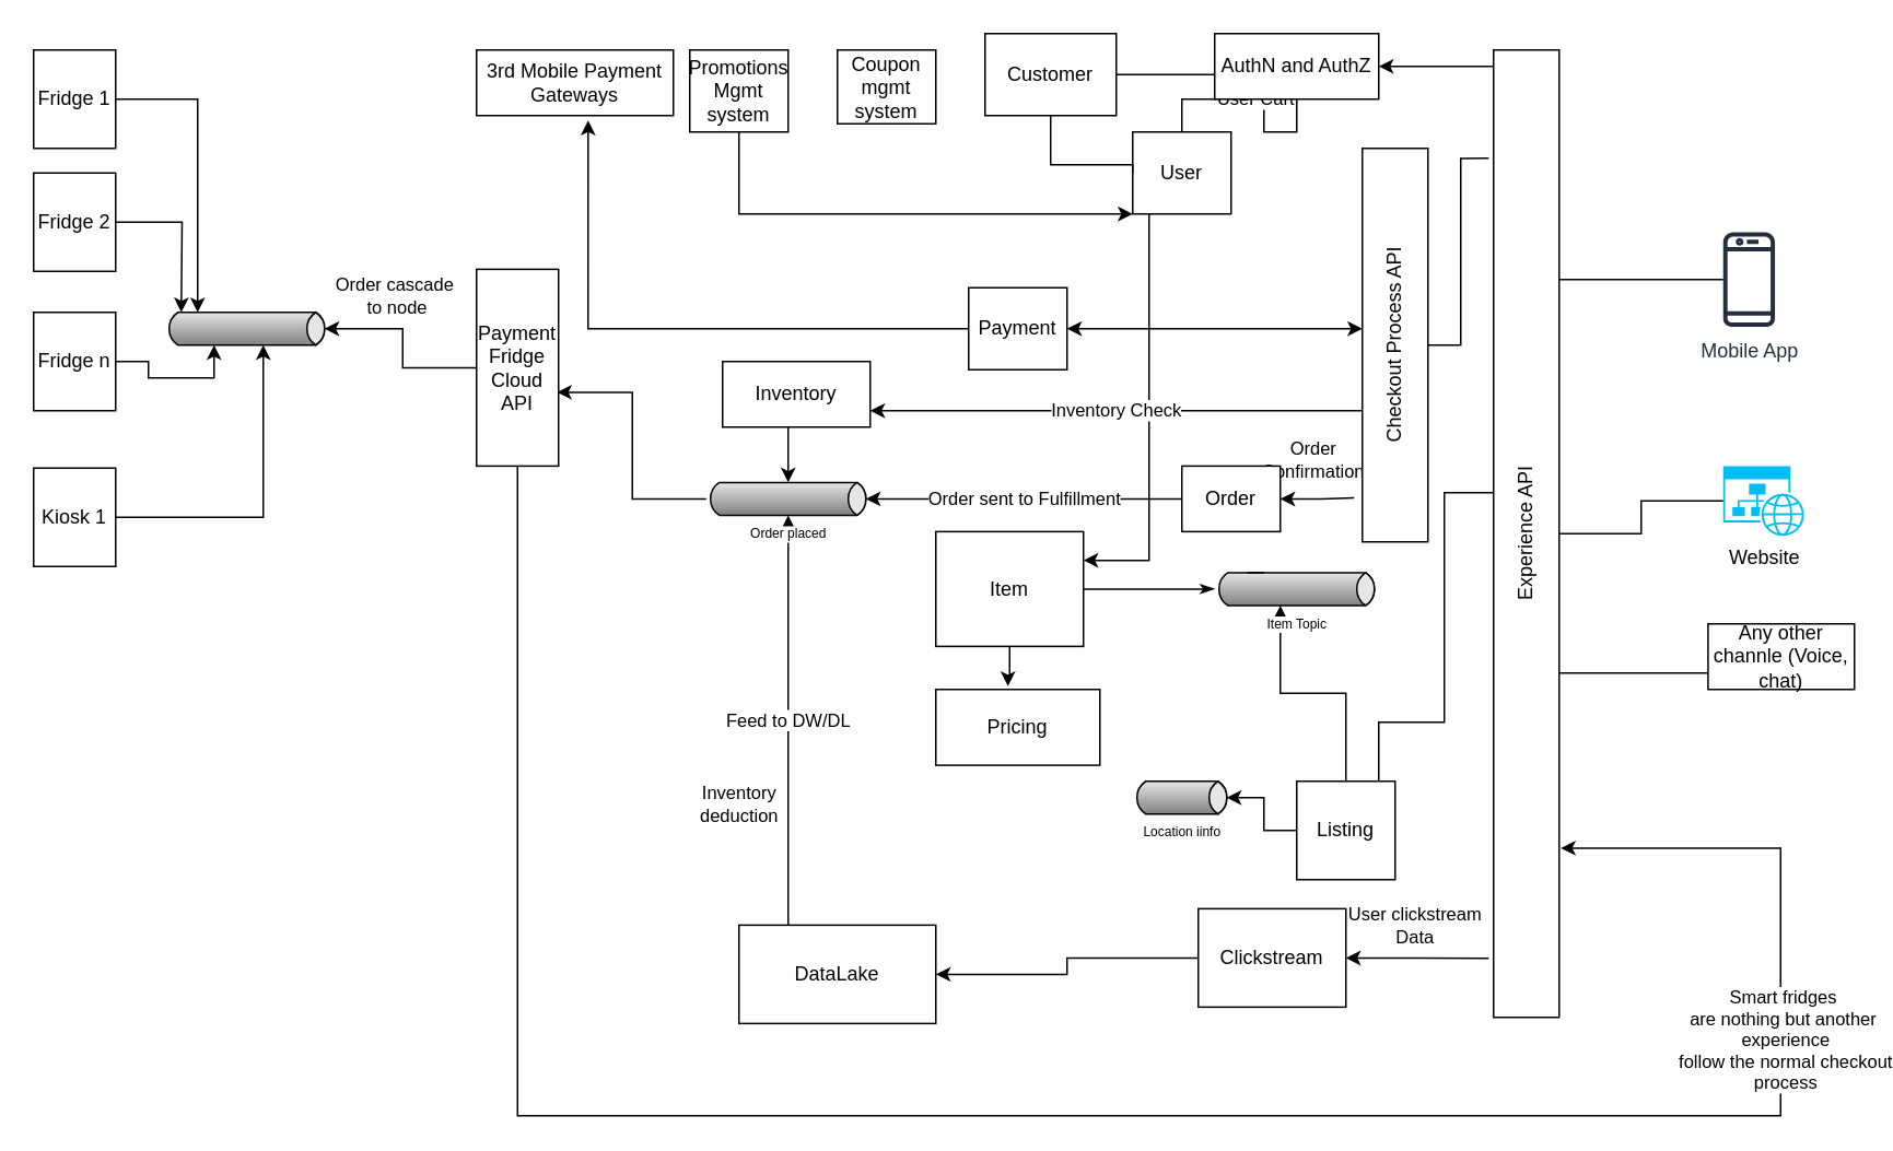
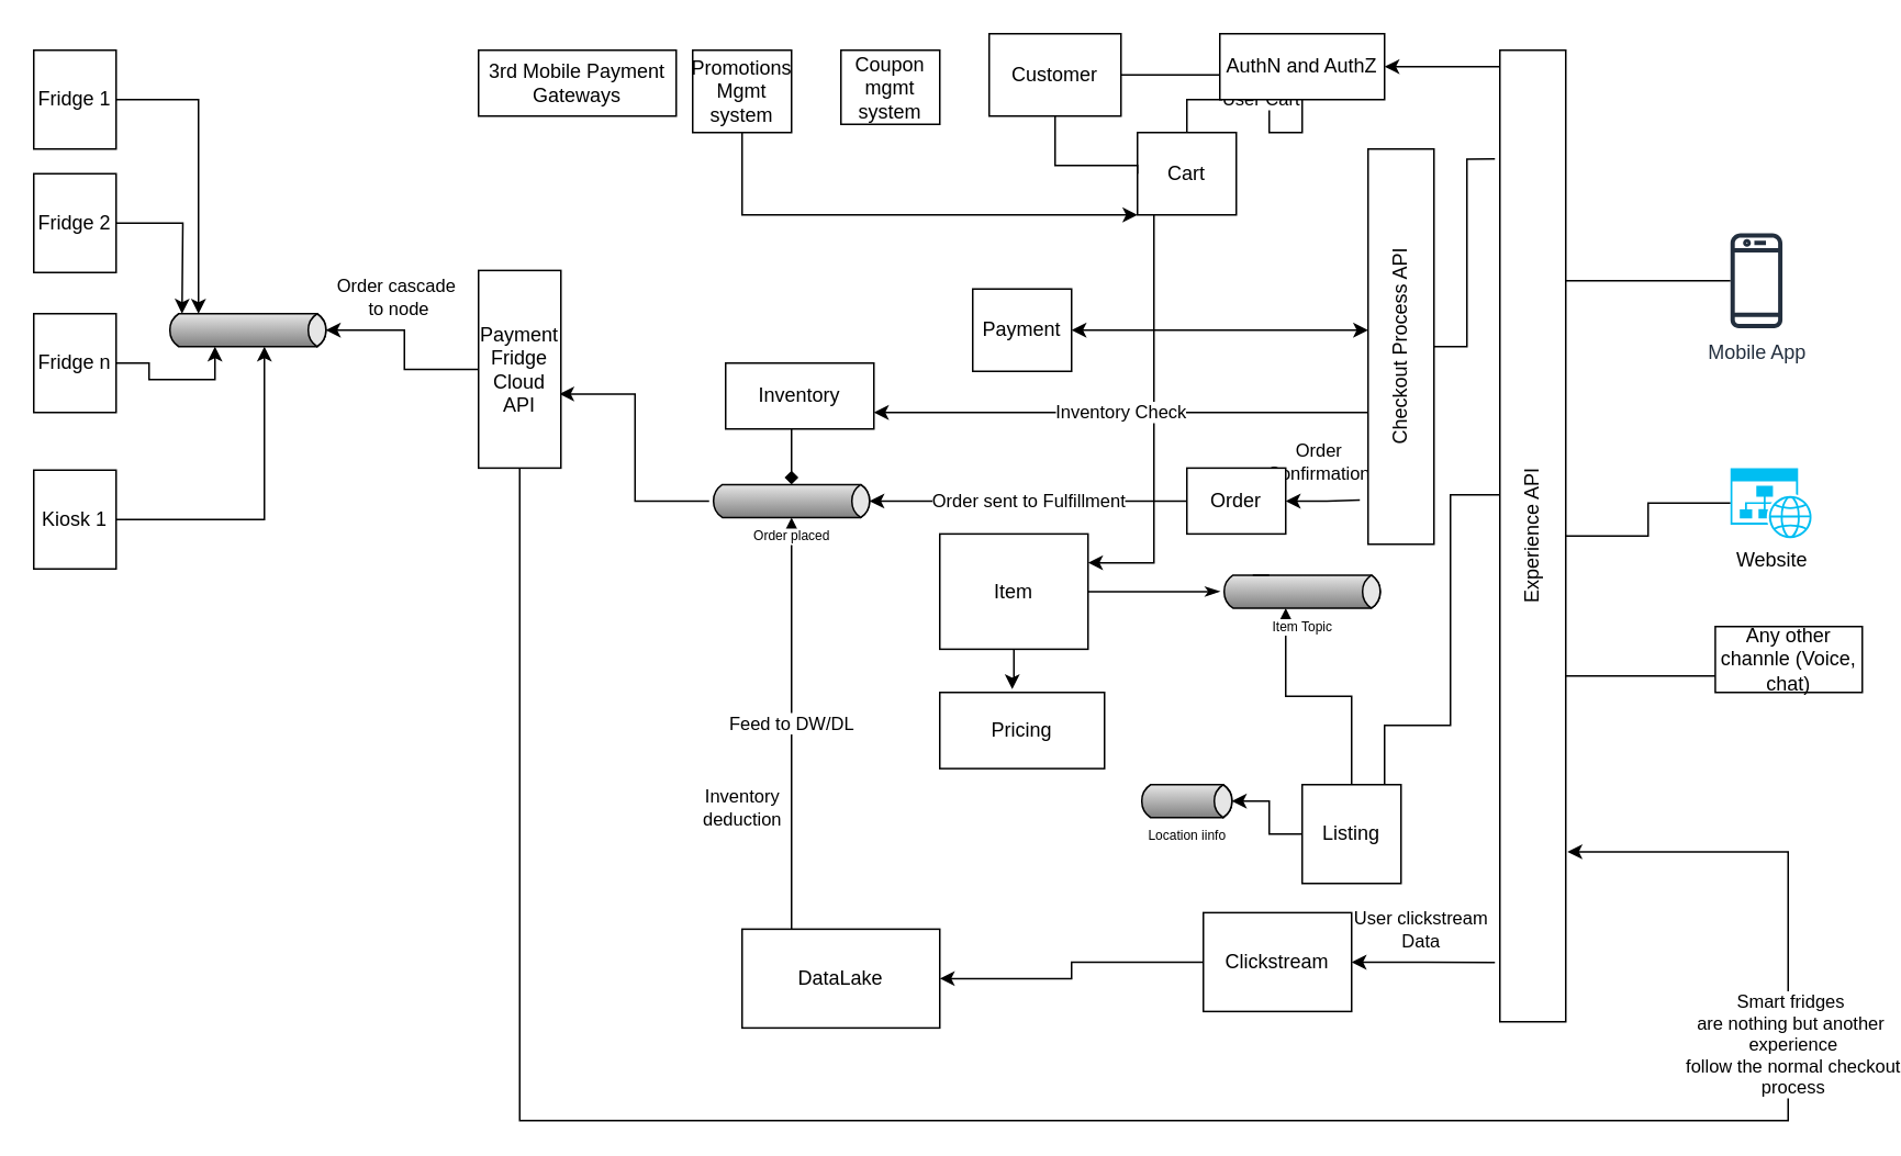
  <mxCell id="0" />
  <mxCell id="1" parent="0" />
  <mxCell id="2" style="edgeStyle=orthogonalEdgeStyle;rounded=0;orthogonalLoop=1;jettySize=auto;html=1;endArrow=none;endFill=0;" parent="1" source="6" target="7" edge="1"><mxGeometry relative="1" as="geometry"><Array as="points"><mxPoint x="1030" y="170" /><mxPoint x="1030" y="170" /></Array></mxGeometry></mxCell>
  <mxCell id="3" style="edgeStyle=orthogonalEdgeStyle;rounded=0;orthogonalLoop=1;jettySize=auto;html=1;entryX=0;entryY=0.5;entryDx=0;entryDy=0;entryPerimeter=0;endArrow=none;endFill=0;" parent="1" source="6" target="8" edge="1"><mxGeometry relative="1" as="geometry" /></mxCell>
  <mxCell id="4" style="edgeStyle=orthogonalEdgeStyle;rounded=0;orthogonalLoop=1;jettySize=auto;html=1;entryX=0;entryY=0.75;entryDx=0;entryDy=0;endArrow=none;endFill=0;" parent="1" source="6" target="9" edge="1"><mxGeometry relative="1" as="geometry"><Array as="points"><mxPoint x="990" y="410" /><mxPoint x="990" y="410" /></Array></mxGeometry></mxCell>
  <mxCell id="5" style="edgeStyle=orthogonalEdgeStyle;rounded=0;orthogonalLoop=1;jettySize=auto;html=1;entryX=1;entryY=0.5;entryDx=0;entryDy=0;endArrow=classic;endFill=1;" parent="1" source="6" target="29" edge="1"><mxGeometry relative="1" as="geometry"><Array as="points"><mxPoint x="900" y="40" /><mxPoint x="900" y="40" /></Array></mxGeometry></mxCell>
  <mxCell id="6" value="Experience API" style="rounded=0;whiteSpace=wrap;html=1;horizontal=0;" parent="1" vertex="1"><mxGeometry x="910" y="30" width="40" height="590" as="geometry" /></mxCell>
  <mxCell id="7" value="Mobile App" style="outlineConnect=0;fontColor=#232F3E;gradientColor=none;fillColor=#232F3E;strokeColor=none;dashed=0;verticalLabelPosition=bottom;verticalAlign=top;align=center;html=1;fontSize=12;fontStyle=0;aspect=fixed;pointerEvents=1;shape=mxgraph.aws4.mobile_client;" parent="1" vertex="1"><mxGeometry x="1050" y="140" width="31.54" height="60" as="geometry" /></mxCell>
  <mxCell id="8" value="Website" style="verticalLabelPosition=bottom;html=1;verticalAlign=top;align=center;strokeColor=none;fillColor=#00BEF2;shape=mxgraph.azure.website_generic;pointerEvents=1;" parent="1" vertex="1"><mxGeometry x="1050" y="283.75" width="50" height="42.5" as="geometry" /></mxCell>
  <mxCell id="9" value="Any other channle (Voice, chat)" style="rounded=0;whiteSpace=wrap;html=1;" parent="1" vertex="1"><mxGeometry x="1040.77" y="380" width="89.23" height="40" as="geometry" /></mxCell>
  <mxCell id="10" value="User Cart" style="edgeStyle=orthogonalEdgeStyle;rounded=0;orthogonalLoop=1;jettySize=auto;html=1;endArrow=none;endFill=0;" parent="1" source="12" target="29" edge="1"><mxGeometry relative="1" as="geometry"><mxPoint x="810" y="105" as="targetPoint" /></mxGeometry></mxCell>
  <mxCell id="11" style="edgeStyle=orthogonalEdgeStyle;rounded=0;orthogonalLoop=1;jettySize=auto;html=1;entryX=1;entryY=0.25;entryDx=0;entryDy=0;startArrow=none;startFill=0;endArrow=classic;endFill=1;" parent="1" source="12" target="21" edge="1"><mxGeometry relative="1" as="geometry"><Array as="points"><mxPoint x="700" y="341" /></Array></mxGeometry></mxCell>
- <mxCell id="12" value="User" style="rounded=0;whiteSpace=wrap;html=1;" parent="1" vertex="1"><mxGeometry x="690" y="80" width="60" height="50" as="geometry" /></mxCell>
+ <mxCell id="12" value="Cart" style="rounded=0;whiteSpace=wrap;html=1;" parent="1" vertex="1"><mxGeometry x="690" y="80" width="60" height="50" as="geometry" /></mxCell>
  <mxCell id="13" value="Order sent to Fulfillment" style="edgeStyle=orthogonalEdgeStyle;rounded=0;orthogonalLoop=1;jettySize=auto;html=1;entryX=1;entryY=0.5;entryDx=-2.7;entryDy=0;entryPerimeter=0;endArrow=classic;endFill=1;" parent="1" source="15" target="35" edge="1"><mxGeometry relative="1" as="geometry" /></mxCell>
  <mxCell id="14" value="Order&lt;br&gt;Confirmation" style="edgeStyle=orthogonalEdgeStyle;rounded=0;orthogonalLoop=1;jettySize=auto;html=1;entryX=0.888;entryY=1.125;entryDx=0;entryDy=0;entryPerimeter=0;startArrow=classic;startFill=1;endArrow=none;endFill=0;" parent="1" source="15" target="18" edge="1"><mxGeometry x="0.125" y="24" relative="1" as="geometry"><mxPoint x="-5" y="1" as="offset" /></mxGeometry></mxCell>
  <mxCell id="15" value="Order" style="rounded=0;whiteSpace=wrap;html=1;" parent="1" vertex="1"><mxGeometry x="720" y="283.75" width="60" height="40" as="geometry" /></mxCell>
  <mxCell id="16" style="edgeStyle=orthogonalEdgeStyle;rounded=0;orthogonalLoop=1;jettySize=auto;html=1;entryX=-0.075;entryY=0.112;entryDx=0;entryDy=0;entryPerimeter=0;endArrow=none;endFill=0;" parent="1" source="18" target="6" edge="1"><mxGeometry relative="1" as="geometry" /></mxCell>
  <mxCell id="17" value="Inventory Check" style="edgeStyle=orthogonalEdgeStyle;rounded=0;orthogonalLoop=1;jettySize=auto;html=1;entryX=1;entryY=0.75;entryDx=0;entryDy=0;startArrow=none;startFill=0;endArrow=classic;endFill=1;" parent="1" source="18" target="59" edge="1"><mxGeometry relative="1" as="geometry"><Array as="points"><mxPoint x="760" y="250" /><mxPoint x="760" y="250" /></Array></mxGeometry></mxCell>
  <mxCell id="18" value="Checkout Process API" style="rounded=0;whiteSpace=wrap;html=1;direction=south;horizontal=0;" parent="1" vertex="1"><mxGeometry x="830" y="90" width="40" height="240" as="geometry" /></mxCell>
  <mxCell id="19" style="edgeStyle=orthogonalEdgeStyle;rounded=0;orthogonalLoop=1;jettySize=auto;html=1;endArrow=classicThin;endFill=1;" parent="1" source="21" edge="1"><mxGeometry relative="1" as="geometry"><mxPoint x="740" y="358.75" as="targetPoint" /></mxGeometry></mxCell>
  <mxCell id="20" style="edgeStyle=orthogonalEdgeStyle;rounded=0;orthogonalLoop=1;jettySize=auto;html=1;entryX=0.44;entryY=-0.043;entryDx=0;entryDy=0;entryPerimeter=0;startArrow=none;startFill=0;endArrow=classic;endFill=1;" parent="1" source="21" target="62" edge="1"><mxGeometry relative="1" as="geometry" /></mxCell>
  <mxCell id="21" value="Item" style="rounded=0;whiteSpace=wrap;html=1;" parent="1" vertex="1"><mxGeometry x="570" y="323.75" width="90" height="70" as="geometry" /></mxCell>
  <mxCell id="22" style="edgeStyle=orthogonalEdgeStyle;rounded=0;orthogonalLoop=1;jettySize=auto;html=1;entryX=0;entryY=0.25;entryDx=0;entryDy=0;endArrow=none;endFill=0;" parent="1" source="24" target="29" edge="1"><mxGeometry relative="1" as="geometry"><Array as="points"><mxPoint x="750" y="45" /></Array></mxGeometry></mxCell>
  <mxCell id="23" style="edgeStyle=orthogonalEdgeStyle;rounded=0;orthogonalLoop=1;jettySize=auto;html=1;entryX=0;entryY=0.5;entryDx=0;entryDy=0;endArrow=none;endFill=0;" parent="1" source="24" target="12" edge="1"><mxGeometry relative="1" as="geometry"><Array as="points"><mxPoint x="640" y="100" /><mxPoint x="690" y="100" /></Array></mxGeometry></mxCell>
  <mxCell id="24" value="Customer" style="rounded=0;whiteSpace=wrap;html=1;" parent="1" vertex="1"><mxGeometry x="600" y="20" width="80" height="50" as="geometry" /></mxCell>
  <mxCell id="25" style="edgeStyle=orthogonalEdgeStyle;rounded=0;orthogonalLoop=1;jettySize=auto;html=1;endArrow=none;endFill=0;" parent="1" source="28" edge="1"><mxGeometry relative="1" as="geometry"><mxPoint x="910" y="300" as="targetPoint" /><Array as="points"><mxPoint x="840" y="440" /><mxPoint x="880" y="440" /><mxPoint x="880" y="300" /></Array></mxGeometry></mxCell>
  <mxCell id="26" style="edgeStyle=orthogonalEdgeStyle;rounded=0;orthogonalLoop=1;jettySize=auto;html=1;entryX=0;entryY=1;entryDx=40;entryDy=0;entryPerimeter=0;endArrow=classic;endFill=1;" parent="1" source="28" target="30" edge="1"><mxGeometry relative="1" as="geometry" /></mxCell>
  <mxCell id="27" style="edgeStyle=orthogonalEdgeStyle;rounded=0;orthogonalLoop=1;jettySize=auto;html=1;entryX=1;entryY=0.5;entryDx=-2.7;entryDy=0;entryPerimeter=0;endArrow=classic;endFill=1;" parent="1" source="28" target="32" edge="1"><mxGeometry relative="1" as="geometry" /></mxCell>
  <mxCell id="28" value="Listing" style="rounded=0;whiteSpace=wrap;html=1;" parent="1" vertex="1"><mxGeometry x="790" y="476" width="60" height="60" as="geometry" /></mxCell>
  <mxCell id="29" value="AuthN and AuthZ" style="rounded=0;whiteSpace=wrap;html=1;" parent="1" vertex="1"><mxGeometry x="740" y="20" width="100" height="40" as="geometry" /></mxCell>
  <mxCell id="30" value="Item Topic" style="strokeWidth=1;outlineConnect=0;dashed=0;align=center;html=1;fontSize=8;shape=mxgraph.eip.messageChannel;verticalLabelPosition=bottom;labelBackgroundColor=#ffffff;verticalAlign=top;" parent="1" vertex="1"><mxGeometry x="740" y="348.75" width="100" height="20" as="geometry" /></mxCell>
  <mxCell id="31" style="edgeStyle=orthogonalEdgeStyle;rounded=0;orthogonalLoop=1;jettySize=auto;html=1;exitX=0;exitY=0;exitDx=30;exitDy=0;exitPerimeter=0;entryX=0;entryY=0;entryDx=20;entryDy=0;entryPerimeter=0;endArrow=none;endFill=0;" parent="1" source="30" target="30" edge="1"><mxGeometry relative="1" as="geometry" /></mxCell>
  <mxCell id="32" value="Location iinfo" style="strokeWidth=1;outlineConnect=0;dashed=0;align=center;html=1;fontSize=8;shape=mxgraph.eip.messageChannel;verticalLabelPosition=bottom;labelBackgroundColor=#ffffff;verticalAlign=top;" parent="1" vertex="1"><mxGeometry x="690" y="476" width="60" height="20" as="geometry" /></mxCell>
  <mxCell id="33" style="edgeStyle=orthogonalEdgeStyle;rounded=0;orthogonalLoop=1;jettySize=auto;html=1;entryX=0.98;entryY=0.625;entryDx=0;entryDy=0;entryPerimeter=0;endArrow=classic;endFill=1;" parent="1" source="35" target="43" edge="1"><mxGeometry relative="1" as="geometry" /></mxCell>
  <mxCell id="34" value="Feed to DW/DL" style="edgeStyle=orthogonalEdgeStyle;rounded=0;orthogonalLoop=1;jettySize=auto;html=1;entryX=0.25;entryY=0;entryDx=0;entryDy=0;endArrow=none;endFill=0;startArrow=classic;startFill=1;" parent="1" source="35" target="53" edge="1"><mxGeometry relative="1" as="geometry" /></mxCell>
  <mxCell id="35" value="Order placed" style="strokeWidth=1;outlineConnect=0;dashed=0;align=center;html=1;fontSize=8;shape=mxgraph.eip.messageChannel;verticalLabelPosition=bottom;labelBackgroundColor=#ffffff;verticalAlign=top;" parent="1" vertex="1"><mxGeometry x="430" y="293.75" width="100" height="20" as="geometry" /></mxCell>
  <mxCell id="36" style="edgeStyle=orthogonalEdgeStyle;rounded=0;orthogonalLoop=1;jettySize=auto;html=1;endArrow=classic;endFill=1;startArrow=classic;startFill=1;" parent="1" source="38" target="18" edge="1"><mxGeometry relative="1" as="geometry"><Array as="points"><mxPoint x="770" y="200" /><mxPoint x="770" y="200" /></Array></mxGeometry></mxCell>
- <mxCell id="37" style="edgeStyle=orthogonalEdgeStyle;rounded=0;orthogonalLoop=1;jettySize=auto;html=1;entryX=0.567;entryY=1.075;entryDx=0;entryDy=0;entryPerimeter=0;startArrow=none;startFill=0;endArrow=classic;endFill=1;" parent="1" source="38" target="60" edge="1"><mxGeometry relative="1" as="geometry" /></mxCell>
  <mxCell id="38" value="Payment" style="rounded=0;whiteSpace=wrap;html=1;" parent="1" vertex="1"><mxGeometry x="590" y="175" width="60" height="50" as="geometry" /></mxCell>
  <mxCell id="39" value="Order cascade&lt;br&gt;&amp;nbsp;to node" style="edgeStyle=orthogonalEdgeStyle;rounded=0;orthogonalLoop=1;jettySize=auto;html=1;entryX=1;entryY=0.5;entryDx=-2.7;entryDy=0;entryPerimeter=0;endArrow=classic;endFill=1;" parent="1" source="43" target="52" edge="1"><mxGeometry x="0.267" y="-20" relative="1" as="geometry"><mxPoint as="offset" /></mxGeometry></mxCell>
  <mxCell id="40" style="edgeStyle=orthogonalEdgeStyle;rounded=0;orthogonalLoop=1;jettySize=auto;html=1;entryX=1.025;entryY=0.825;entryDx=0;entryDy=0;startArrow=none;startFill=0;endArrow=classic;endFill=1;entryPerimeter=0;" parent="1" source="43" target="6" edge="1"><mxGeometry relative="1" as="geometry"><Array as="points"><mxPoint x="315" y="680" /><mxPoint x="1085" y="680" /><mxPoint x="1085" y="517" /></Array></mxGeometry></mxCell>
  <mxCell id="41" value="&lt;span style=&quot;color: rgba(0 , 0 , 0 , 0) ; font-family: monospace ; font-size: 0px ; background-color: rgb(248 , 249 , 250)&quot;&gt;%3CmxGraphModel%3E%3Croot%3E%3CmxCell%20id%3D%220%22%2F%3E%3CmxCell%20id%3D%221%22%20parent%3D%220%22%2F%3E%3CmxCell%20id%3D%222%22%20value%3D%22%22%20style%3D%22rounded%3D0%3BwhiteSpace%3Dwrap%3Bhtml%3D1%3B%22%20vertex%3D%221%22%20parent%3D%221%22%3E%3CmxGeometry%20x%3D%22560%22%20y%3D%22350%22%20width%3D%22120%22%20height%3D%2260%22%20as%3D%22geometry%22%2F%3E%3C%2FmxCell%3E%3C%2Froot%3E%3C%2FmxGraphModel%3E&lt;/span&gt;&lt;span style=&quot;color: rgba(0 , 0 , 0 , 0) ; font-family: monospace ; font-size: 0px ; background-color: rgb(248 , 249 , 250)&quot;&gt;%3CmxGraphModel%3E%3Croot%3E%3CmxCell%20id%3D%220%22%2F%3E%3CmxCell%20id%3D%221%22%20parent%3D%220%22%2F%3E%3CmxCell%20id%3D%222%22%20value%3D%22%22%20style%3D%22rounded%3D0%3BwhiteSpace%3Dwrap%3Bhtml%3D1%3B%22%20vertex%3D%221%22%20parent%3D%221%22%3E%3CmxGeometry%20x%3D%22560%22%20y%3D%22350%22%20width%3D%22120%22%20height%3D%2260%22%20as%3D%22geometry%22%2F%3E%3C%2FmxCell%3E%3C%2Froot%3E%3C%2FmxGraphModel%3E&lt;/span&gt;" style="edgeLabel;html=1;align=center;verticalAlign=middle;resizable=0;points=[];" parent="40" vertex="1" connectable="0"><mxGeometry x="0.688" y="-2" relative="1" as="geometry"><mxPoint as="offset" /></mxGeometry></mxCell>
  <mxCell id="42" value="Smart fridges&amp;nbsp;&lt;br&gt;are nothing but another&amp;nbsp;&lt;br&gt;experience&lt;br&gt;follow the normal checkout&lt;br&gt;process" style="edgeLabel;html=1;align=center;verticalAlign=middle;resizable=0;points=[];" parent="40" vertex="1" connectable="0"><mxGeometry x="0.658" y="-2" relative="1" as="geometry"><mxPoint as="offset" /></mxGeometry></mxCell>
  <mxCell id="43" value="Payment Fridge Cloud API" style="rounded=0;whiteSpace=wrap;html=1;" parent="1" vertex="1"><mxGeometry x="290" y="163.75" width="50" height="120" as="geometry" /></mxCell>
  <mxCell id="44" style="edgeStyle=orthogonalEdgeStyle;rounded=0;orthogonalLoop=1;jettySize=auto;html=1;entryX=0;entryY=0;entryDx=20;entryDy=0;entryPerimeter=0;endArrow=classic;endFill=1;" parent="1" source="45" target="52" edge="1"><mxGeometry relative="1" as="geometry" /></mxCell>
  <mxCell id="45" value="Fridge 1" style="rounded=0;whiteSpace=wrap;html=1;" parent="1" vertex="1"><mxGeometry x="20" y="30" width="50" height="60" as="geometry" /></mxCell>
  <mxCell id="46" style="edgeStyle=orthogonalEdgeStyle;rounded=0;orthogonalLoop=1;jettySize=auto;html=1;endArrow=classic;endFill=1;" parent="1" source="47" edge="1"><mxGeometry relative="1" as="geometry"><mxPoint x="110" y="190" as="targetPoint" /></mxGeometry></mxCell>
  <mxCell id="47" value="Fridge 2" style="rounded=0;whiteSpace=wrap;html=1;" parent="1" vertex="1"><mxGeometry x="20" y="105" width="50" height="60" as="geometry" /></mxCell>
  <mxCell id="48" style="edgeStyle=orthogonalEdgeStyle;rounded=0;orthogonalLoop=1;jettySize=auto;html=1;entryX=0;entryY=1;entryDx=30;entryDy=0;entryPerimeter=0;endArrow=classic;endFill=1;" parent="1" source="49" target="52" edge="1"><mxGeometry relative="1" as="geometry" /></mxCell>
  <mxCell id="49" value="Fridge n" style="rounded=0;whiteSpace=wrap;html=1;" parent="1" vertex="1"><mxGeometry x="20" y="190" width="50" height="60" as="geometry" /></mxCell>
  <mxCell id="50" style="edgeStyle=orthogonalEdgeStyle;rounded=0;orthogonalLoop=1;jettySize=auto;html=1;entryX=0;entryY=1;entryDx=60;entryDy=0;entryPerimeter=0;endArrow=classic;endFill=1;" parent="1" source="51" target="52" edge="1"><mxGeometry relative="1" as="geometry" /></mxCell>
  <mxCell id="51" value="Kiosk 1" style="rounded=0;whiteSpace=wrap;html=1;" parent="1" vertex="1"><mxGeometry x="20" y="285" width="50" height="60" as="geometry" /></mxCell>
  <mxCell id="52" value="" style="strokeWidth=1;outlineConnect=0;dashed=0;align=center;html=1;fontSize=8;shape=mxgraph.eip.messageChannel;verticalLabelPosition=bottom;labelBackgroundColor=#ffffff;verticalAlign=top;" parent="1" vertex="1"><mxGeometry x="100" y="190" width="100" height="20" as="geometry" /></mxCell>
  <mxCell id="53" value="DataLake" style="rounded=0;whiteSpace=wrap;html=1;" parent="1" vertex="1"><mxGeometry x="450" y="563.75" width="120" height="60" as="geometry" /></mxCell>
  <mxCell id="54" style="edgeStyle=orthogonalEdgeStyle;rounded=0;orthogonalLoop=1;jettySize=auto;html=1;entryX=1;entryY=0.5;entryDx=0;entryDy=0;endArrow=classic;endFill=1;" parent="1" source="57" target="53" edge="1"><mxGeometry relative="1" as="geometry" /></mxCell>
  <mxCell id="55" style="edgeStyle=orthogonalEdgeStyle;rounded=0;orthogonalLoop=1;jettySize=auto;html=1;entryX=-0.075;entryY=0.939;entryDx=0;entryDy=0;entryPerimeter=0;startArrow=classic;startFill=1;endArrow=none;endFill=0;" parent="1" source="57" target="6" edge="1"><mxGeometry relative="1" as="geometry" /></mxCell>
  <mxCell id="56" value="User clickstream&lt;br&gt;Data" style="edgeLabel;html=1;align=center;verticalAlign=middle;resizable=0;points=[];" parent="55" vertex="1" connectable="0"><mxGeometry x="0.163" y="2" relative="1" as="geometry"><mxPoint x="-9.51" y="-18.18" as="offset" /></mxGeometry></mxCell>
  <mxCell id="57" value="Clickstream" style="rounded=0;whiteSpace=wrap;html=1;" parent="1" vertex="1"><mxGeometry x="730" y="553.75" width="90" height="60" as="geometry" /></mxCell>
- <mxCell id="58" value="Inventory &lt;br&gt;deduction" style="edgeStyle=orthogonalEdgeStyle;rounded=0;orthogonalLoop=1;jettySize=auto;html=1;entryX=0;entryY=0;entryDx=50;entryDy=0;entryPerimeter=0;endArrow=classic;endFill=1;" parent="1" source="59" target="35" edge="1"><mxGeometry x="1" y="-199" relative="1" as="geometry"><Array as="points"><mxPoint x="480" y="220" /><mxPoint x="480" y="220" /></Array><mxPoint x="169" y="196" as="offset" /></mxGeometry></mxCell>
+ <mxCell id="58" value="Inventory &lt;br&gt;deduction" style="edgeStyle=orthogonalEdgeStyle;rounded=0;orthogonalLoop=1;jettySize=auto;html=1;entryX=0;entryY=0;entryDx=50;entryDy=0;entryPerimeter=0;endArrow=diamond;endFill=1;" parent="1" source="59" target="35" edge="1"><mxGeometry x="1" y="-199" relative="1" as="geometry"><Array as="points"><mxPoint x="480" y="220" /><mxPoint x="480" y="220" /></Array><mxPoint x="169" y="196" as="offset" /></mxGeometry></mxCell>
  <mxCell id="59" value="Inventory" style="rounded=0;whiteSpace=wrap;html=1;" parent="1" vertex="1"><mxGeometry x="440" y="220" width="90" height="40" as="geometry" /></mxCell>
  <mxCell id="60" value="3rd Mobile Payment Gateways" style="rounded=0;whiteSpace=wrap;html=1;" parent="1" vertex="1"><mxGeometry x="290" y="30" width="120" height="40" as="geometry" /></mxCell>
  <mxCell id="61" value="Coupon mgmt system" style="rounded=0;whiteSpace=wrap;html=1;" parent="1" vertex="1"><mxGeometry x="510" y="30" width="60" height="45" as="geometry" /></mxCell>
  <mxCell id="62" value="Pricing" style="rounded=0;whiteSpace=wrap;html=1;" parent="1" vertex="1"><mxGeometry x="570" y="420" width="100" height="46.25" as="geometry" /></mxCell>
  <mxCell id="63" style="edgeStyle=orthogonalEdgeStyle;rounded=0;orthogonalLoop=1;jettySize=auto;html=1;startArrow=none;startFill=0;endArrow=classic;endFill=1;" parent="1" source="64" edge="1"><mxGeometry relative="1" as="geometry"><mxPoint x="690" y="130" as="targetPoint" /><Array as="points"><mxPoint x="450" y="130" /></Array></mxGeometry></mxCell>
  <mxCell id="64" value="Promotions Mgmt system" style="rounded=0;whiteSpace=wrap;html=1;" parent="1" vertex="1"><mxGeometry x="420" y="30" width="60" height="50" as="geometry" /></mxCell>
